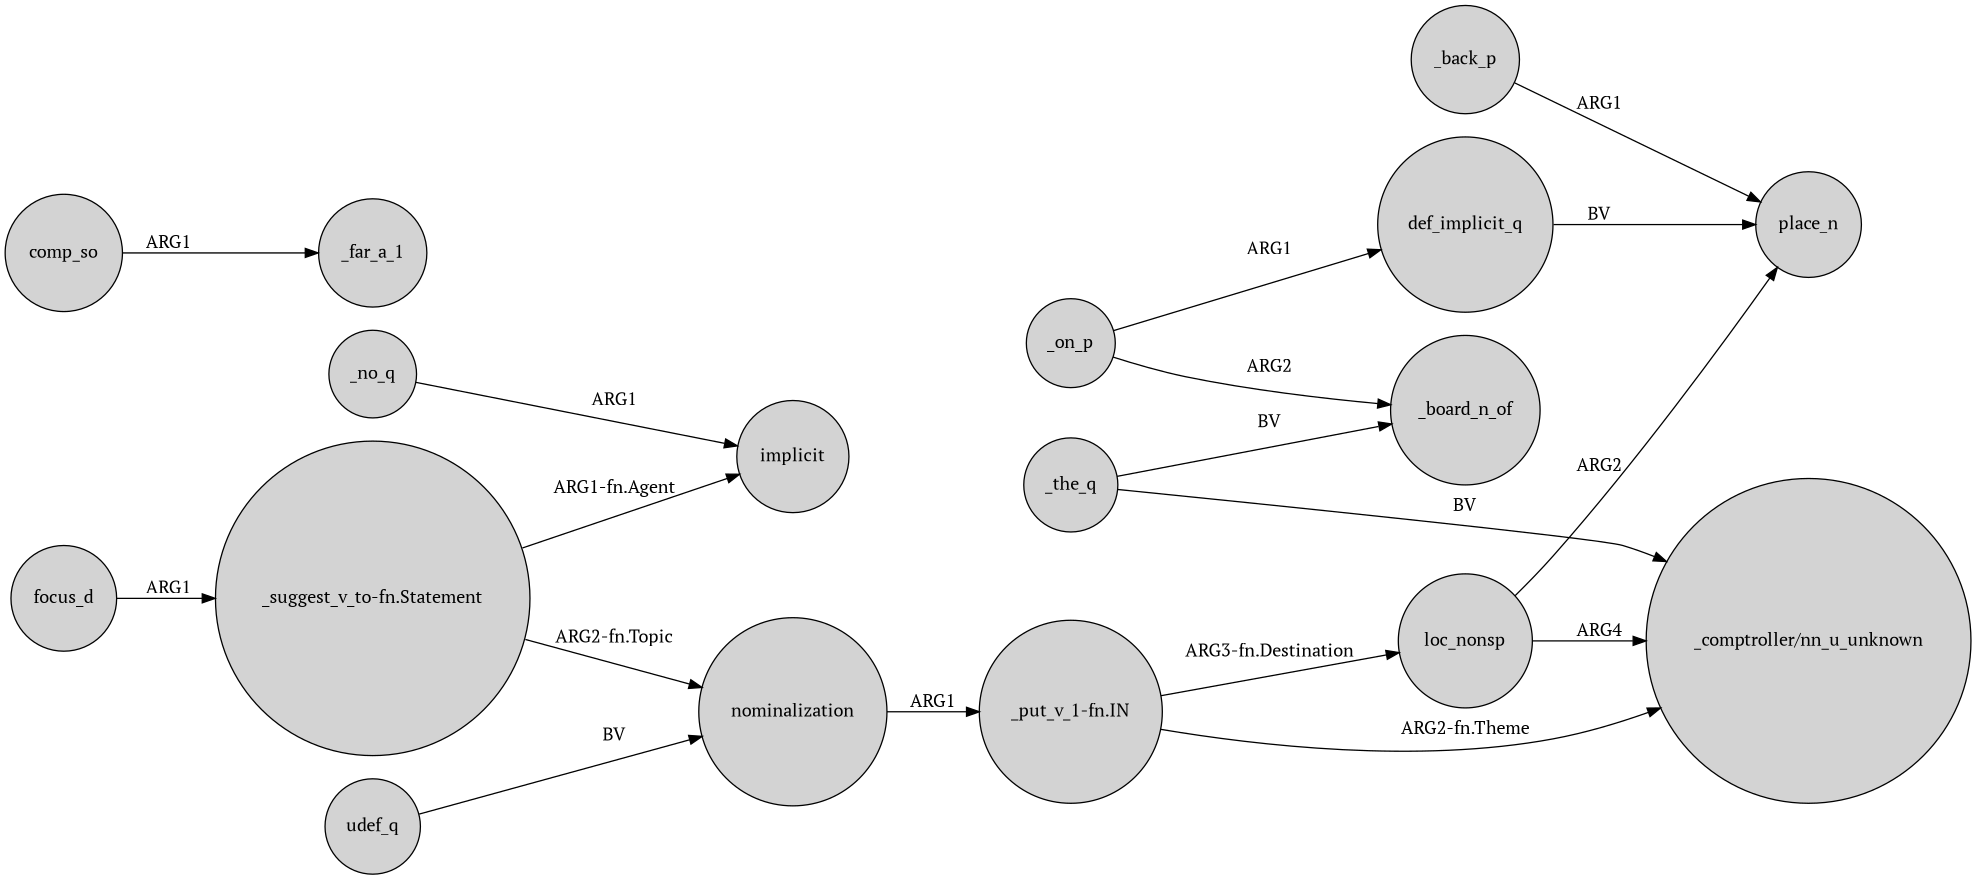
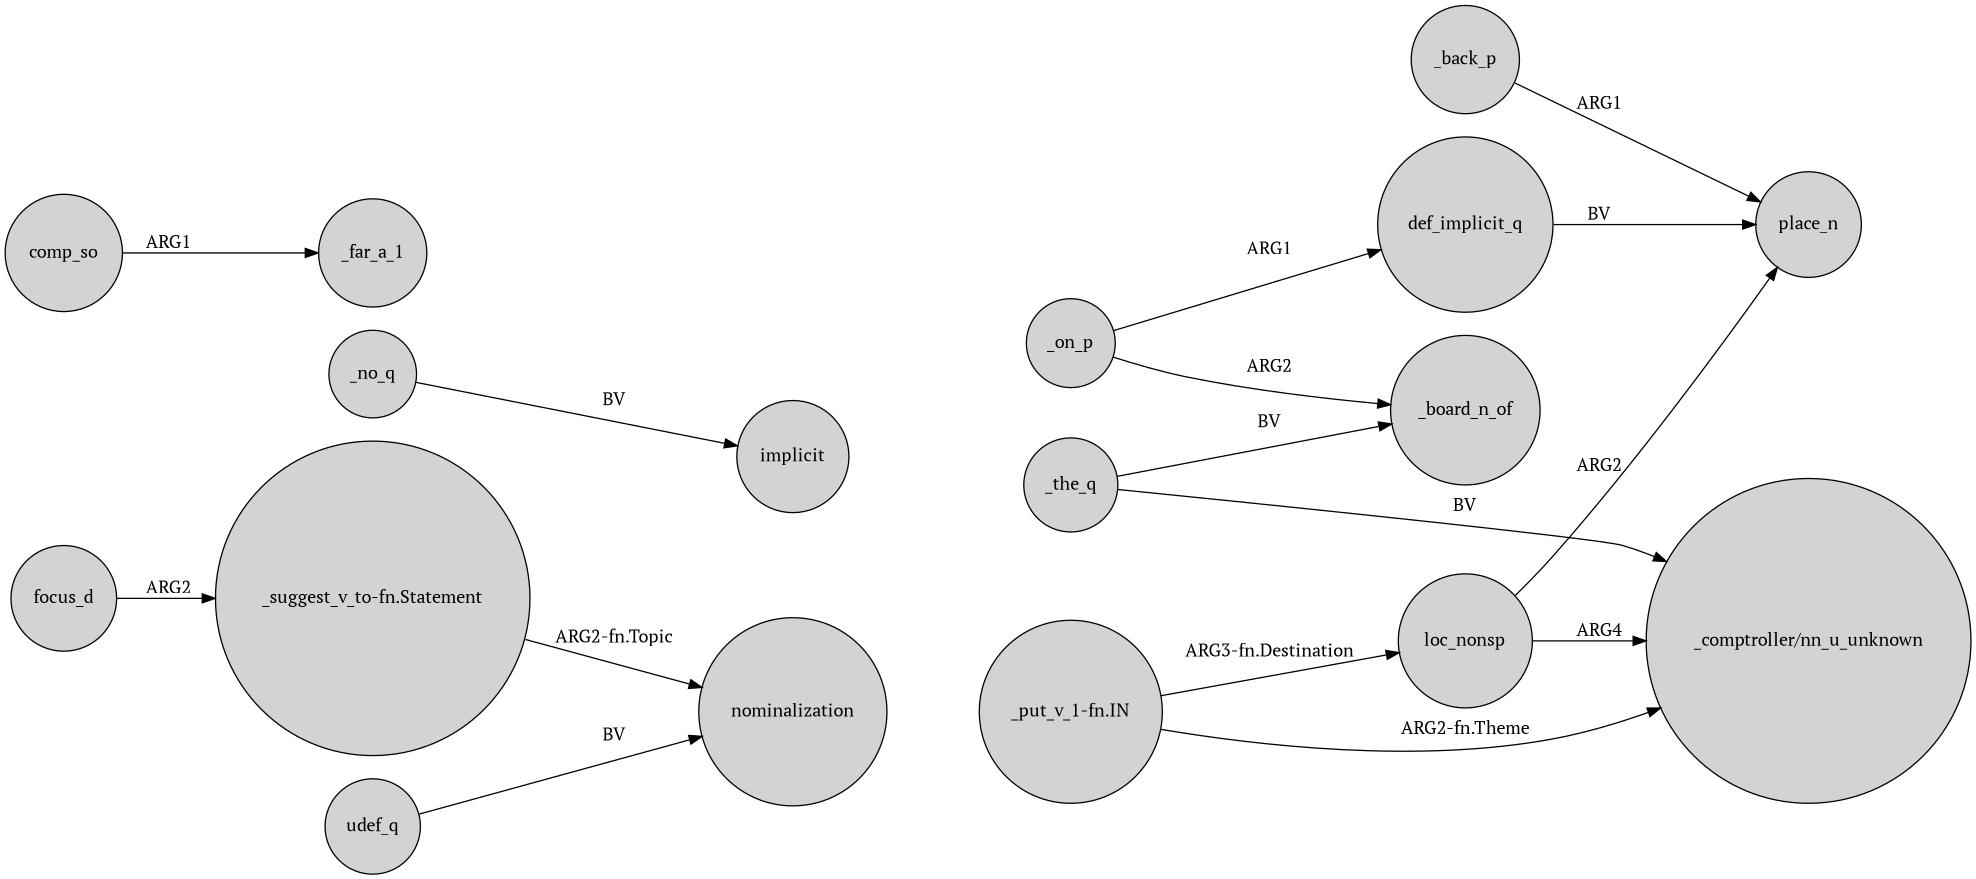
  digraph {
    fontname="PT Serif"
    rankdir=LR
    node [fontname="PT Serif" shape=circle style=filled]
    edge [fontname="PT Serif"]
    loc_nonsp
    place_n
    "_comptroller/nn_u_unknown"
    _back_p
    def_implicit_q
    _the_q
    _board_n_of
    "_put_v_1-fn.IN"
    "_suggest_v_to-fn.Statement"
    nominalization
    n11 [label=implicit]
    focus_d
    _on_p
    _no_q
    udef_q
    comp_so
    _far_a_1
    loc_nonsp -> place_n [label=ARG2]
    loc_nonsp -> "_comptroller/nn_u_unknown" [label=ARG4]
    _back_p -> place_n [label=ARG1]
    def_implicit_q -> place_n [label=BV]
    _the_q -> "_comptroller/nn_u_unknown" [label=BV]
    _the_q -> _board_n_of [label=BV]
    "_put_v_1-fn.IN" -> loc_nonsp [label="ARG3-fn.Destination"]
    "_put_v_1-fn.IN" -> "_comptroller/nn_u_unknown" [label="ARG2-fn.Theme"]
    "_suggest_v_to-fn.Statement" -> nominalization [label="ARG2-fn.Topic"]
-   "_suggest_v_to-fn.Statement" -> n11 [label="ARG1-fn.Agent"]
-   nominalization -> "_put_v_1-fn.IN" [label=ARG1]
-   focus_d -> "_suggest_v_to-fn.Statement" [label=ARG1]
+   focus_d -> "_suggest_v_to-fn.Statement" [label=ARG2]
    _on_p -> def_implicit_q [label=ARG1]
    _on_p -> _board_n_of [label=ARG2]
-   _no_q -> n11 [label=ARG1]
+   _no_q -> n11 [label=BV]
    udef_q -> nominalization [label=BV]
    comp_so -> _far_a_1 [label=ARG1]
  }
